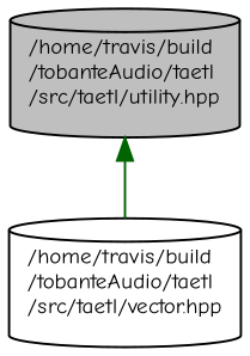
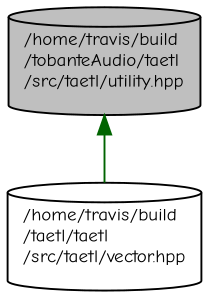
  digraph {
    fontname="Comic Neue"
    node [color=black fontname="Comic Neue" fontsize=10 shape=cylinder style=filled]
    n1 [fillcolor=grey75 fontcolor=black height=0.2 label="/home/travis/build\l/tobanteAudio/taetl\l/src/taetl/utility.hpp" width=0.4]
-   n2 [fillcolor=white height=0.2 label="/home/travis/build\l/tobanteAudio/taetl\l/src/taetl/vector.hpp" width=0.4]
+   n2 [fillcolor=white height=0.2 label="/home/travis/build\l/taetl/taetl\l/src/taetl/vector.hpp" width=0.4]
    n1 -> n2 [color=darkgreen dir=back fontname="Comic Neue" fontsize=10 labelfontname=Helvetica labelfontsize=10 style=solid]
  }
